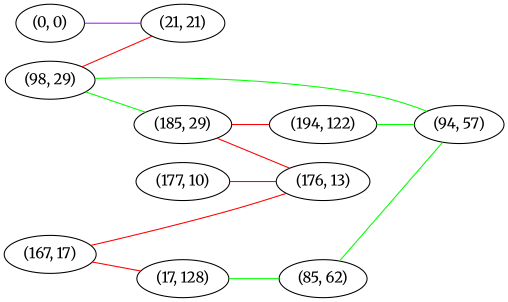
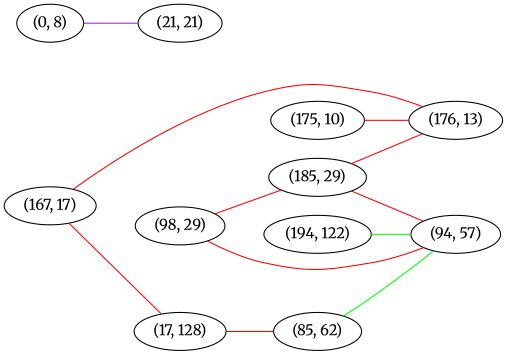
  graph {
    fontname=Merriweather
    rankdir=LR
    node [fontname=Merriweather]
    edge [color=red fontname=Merriweather weight=1]
    "(98, 29)"
    "(21, 21)"
    n3 [label="(185, 29)"]
    "(94, 57)"
    n5 [label="(176, 13)"]
    n6 [label="(194, 122)"]
-   "(0, 0)"
+   "(0, 0)" [label="(0, 8)"]
    "(17, 128)"
    "(85, 62)"
-   "(177, 10)"
+   "(177, 10)" [label="(175, 10)"]
    "(167, 17)"
-   "(98, 29)" -- "(21, 21)"
-   "(98, 29)" -- n3 [color=green]
-   "(98, 29)" -- "(94, 57)" [color=green]
+   "(98, 29)" -- n3
+   "(98, 29)" -- "(94, 57)"
    n3 -- n5
-   n3 -- n6
+   n3 -- "(94, 57)"
    n6 -- "(94, 57)" [color=green weight=2]
    "(0, 0)" -- "(21, 21)" [color=purple weight=4]
-   "(17, 128)" -- "(85, 62)" [color=green weight=2]
+   "(17, 128)" -- "(85, 62)" [weight=2]
    "(85, 62)" -- "(94, 57)" [color=green]
    "(177, 10)" -- n5
    "(167, 17)" -- n5
    "(167, 17)" -- "(17, 128)"
  }
